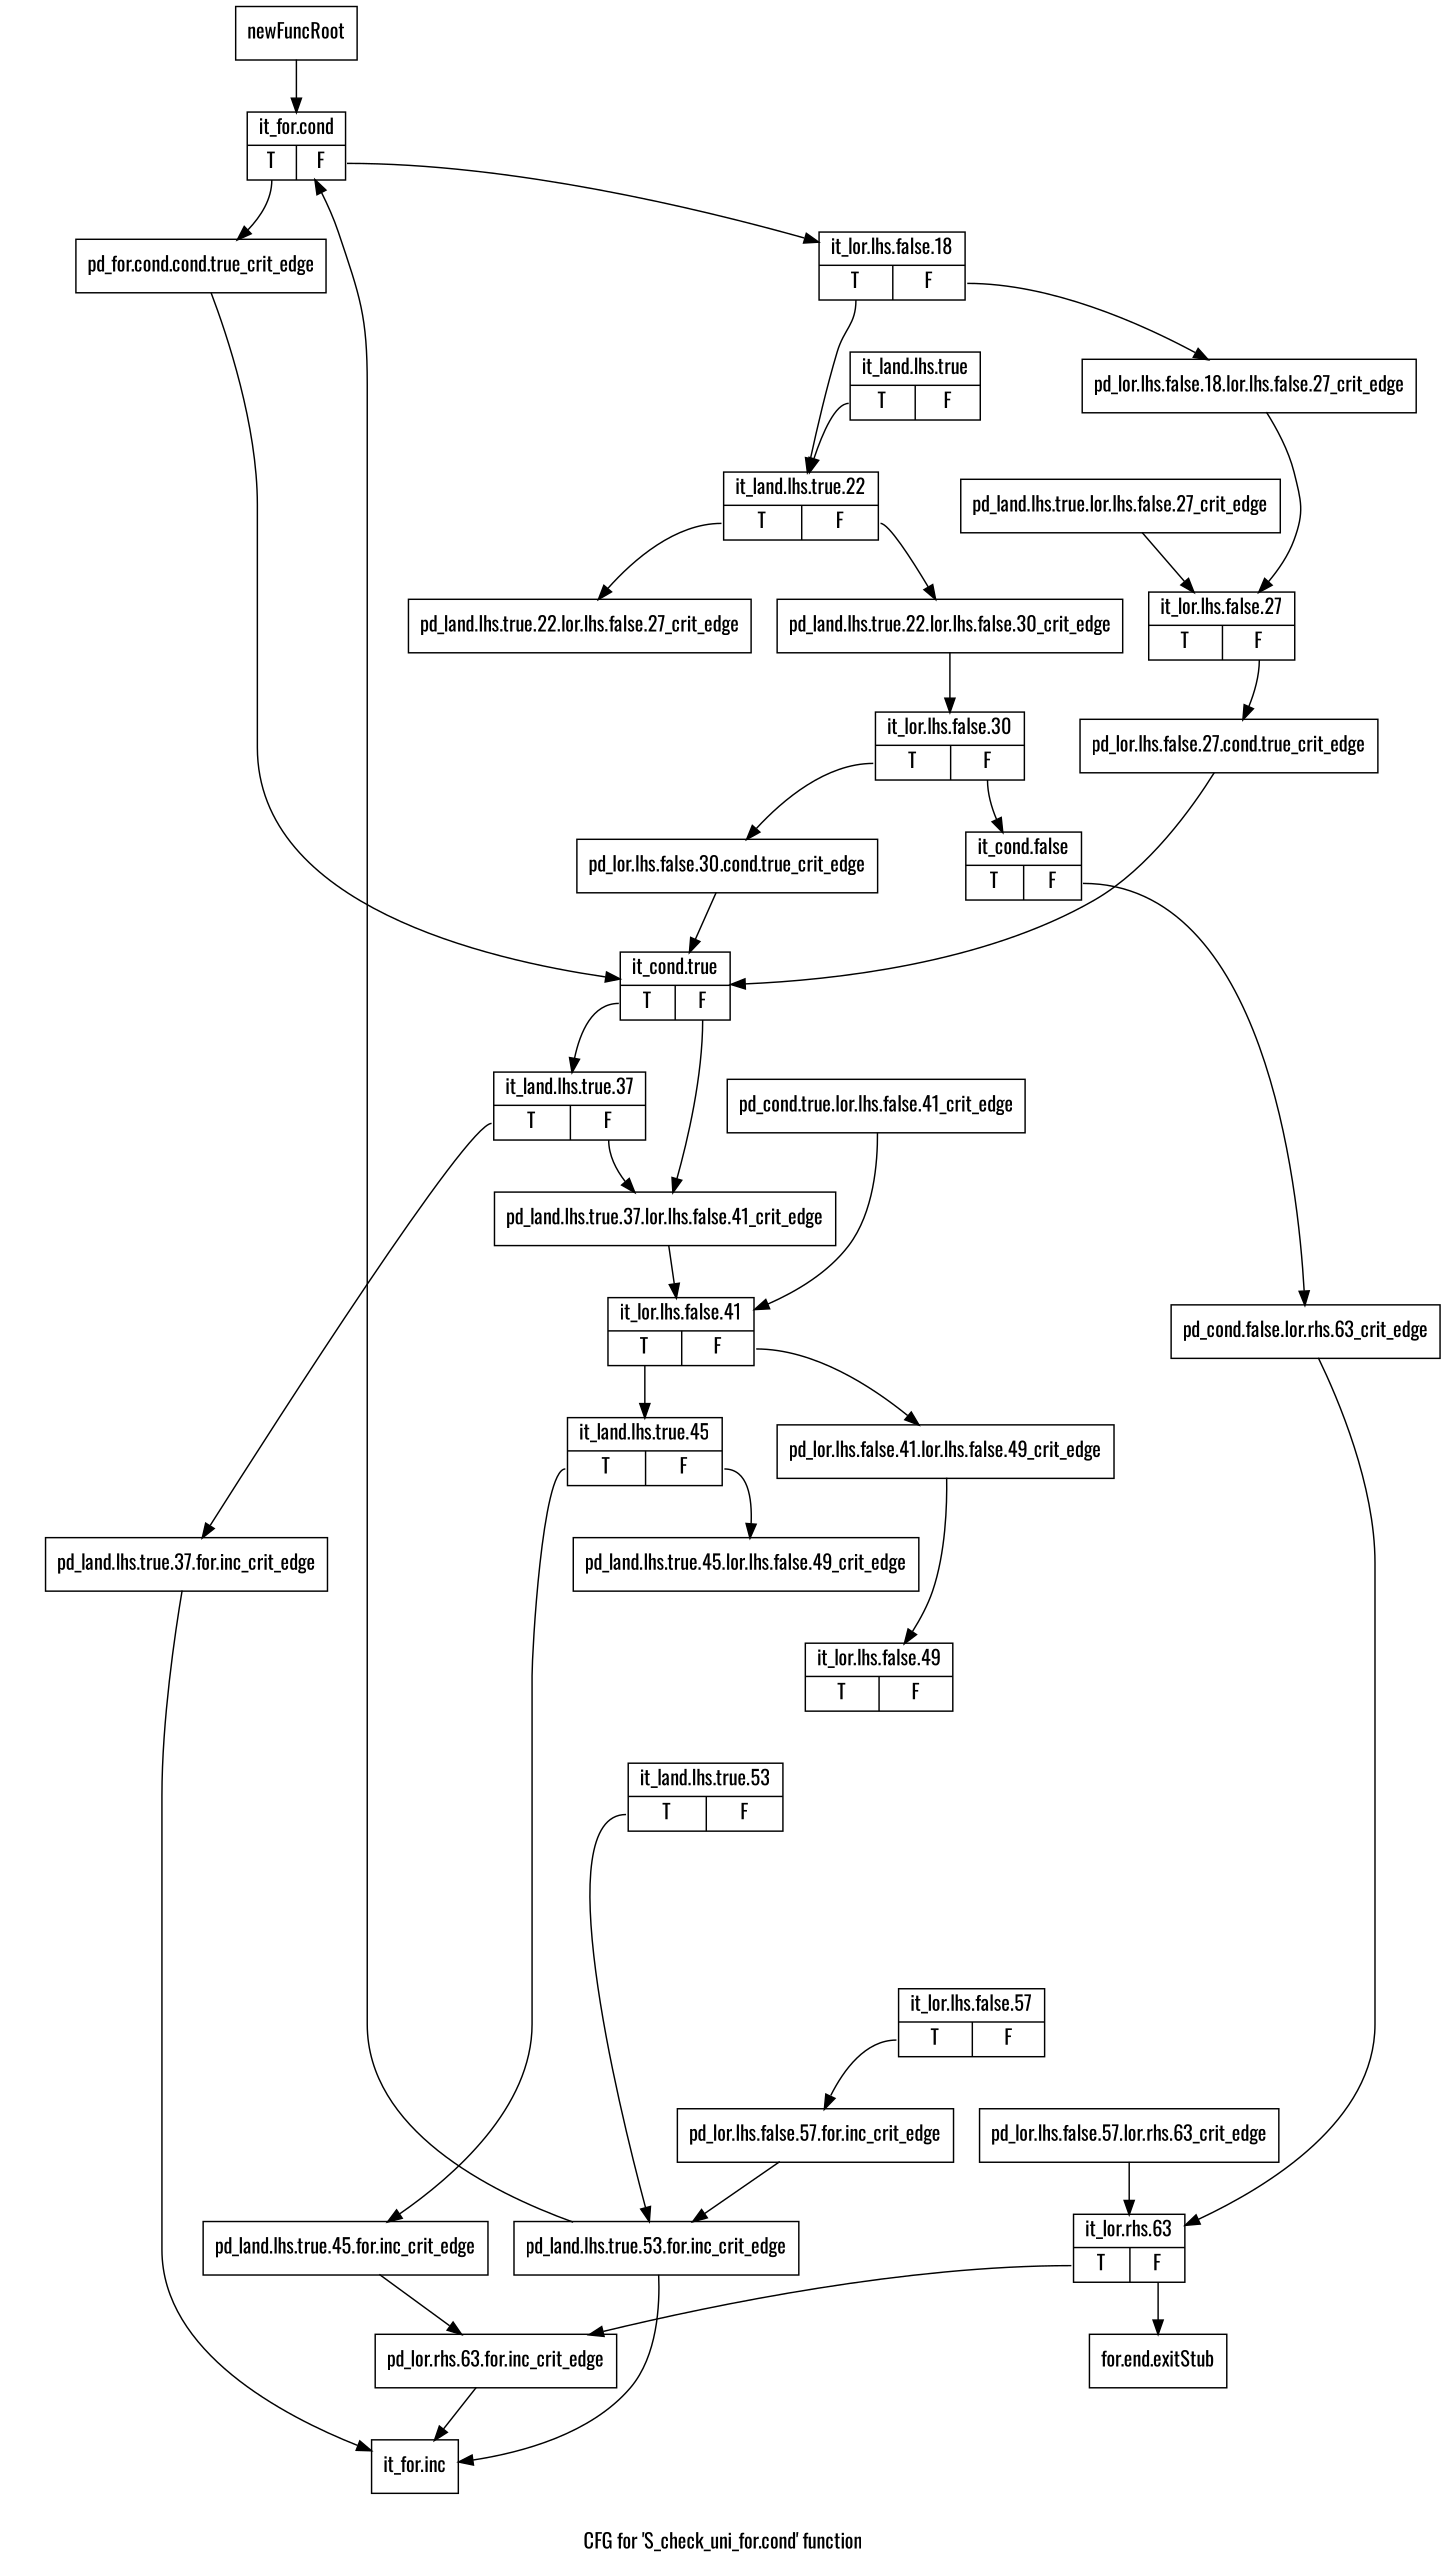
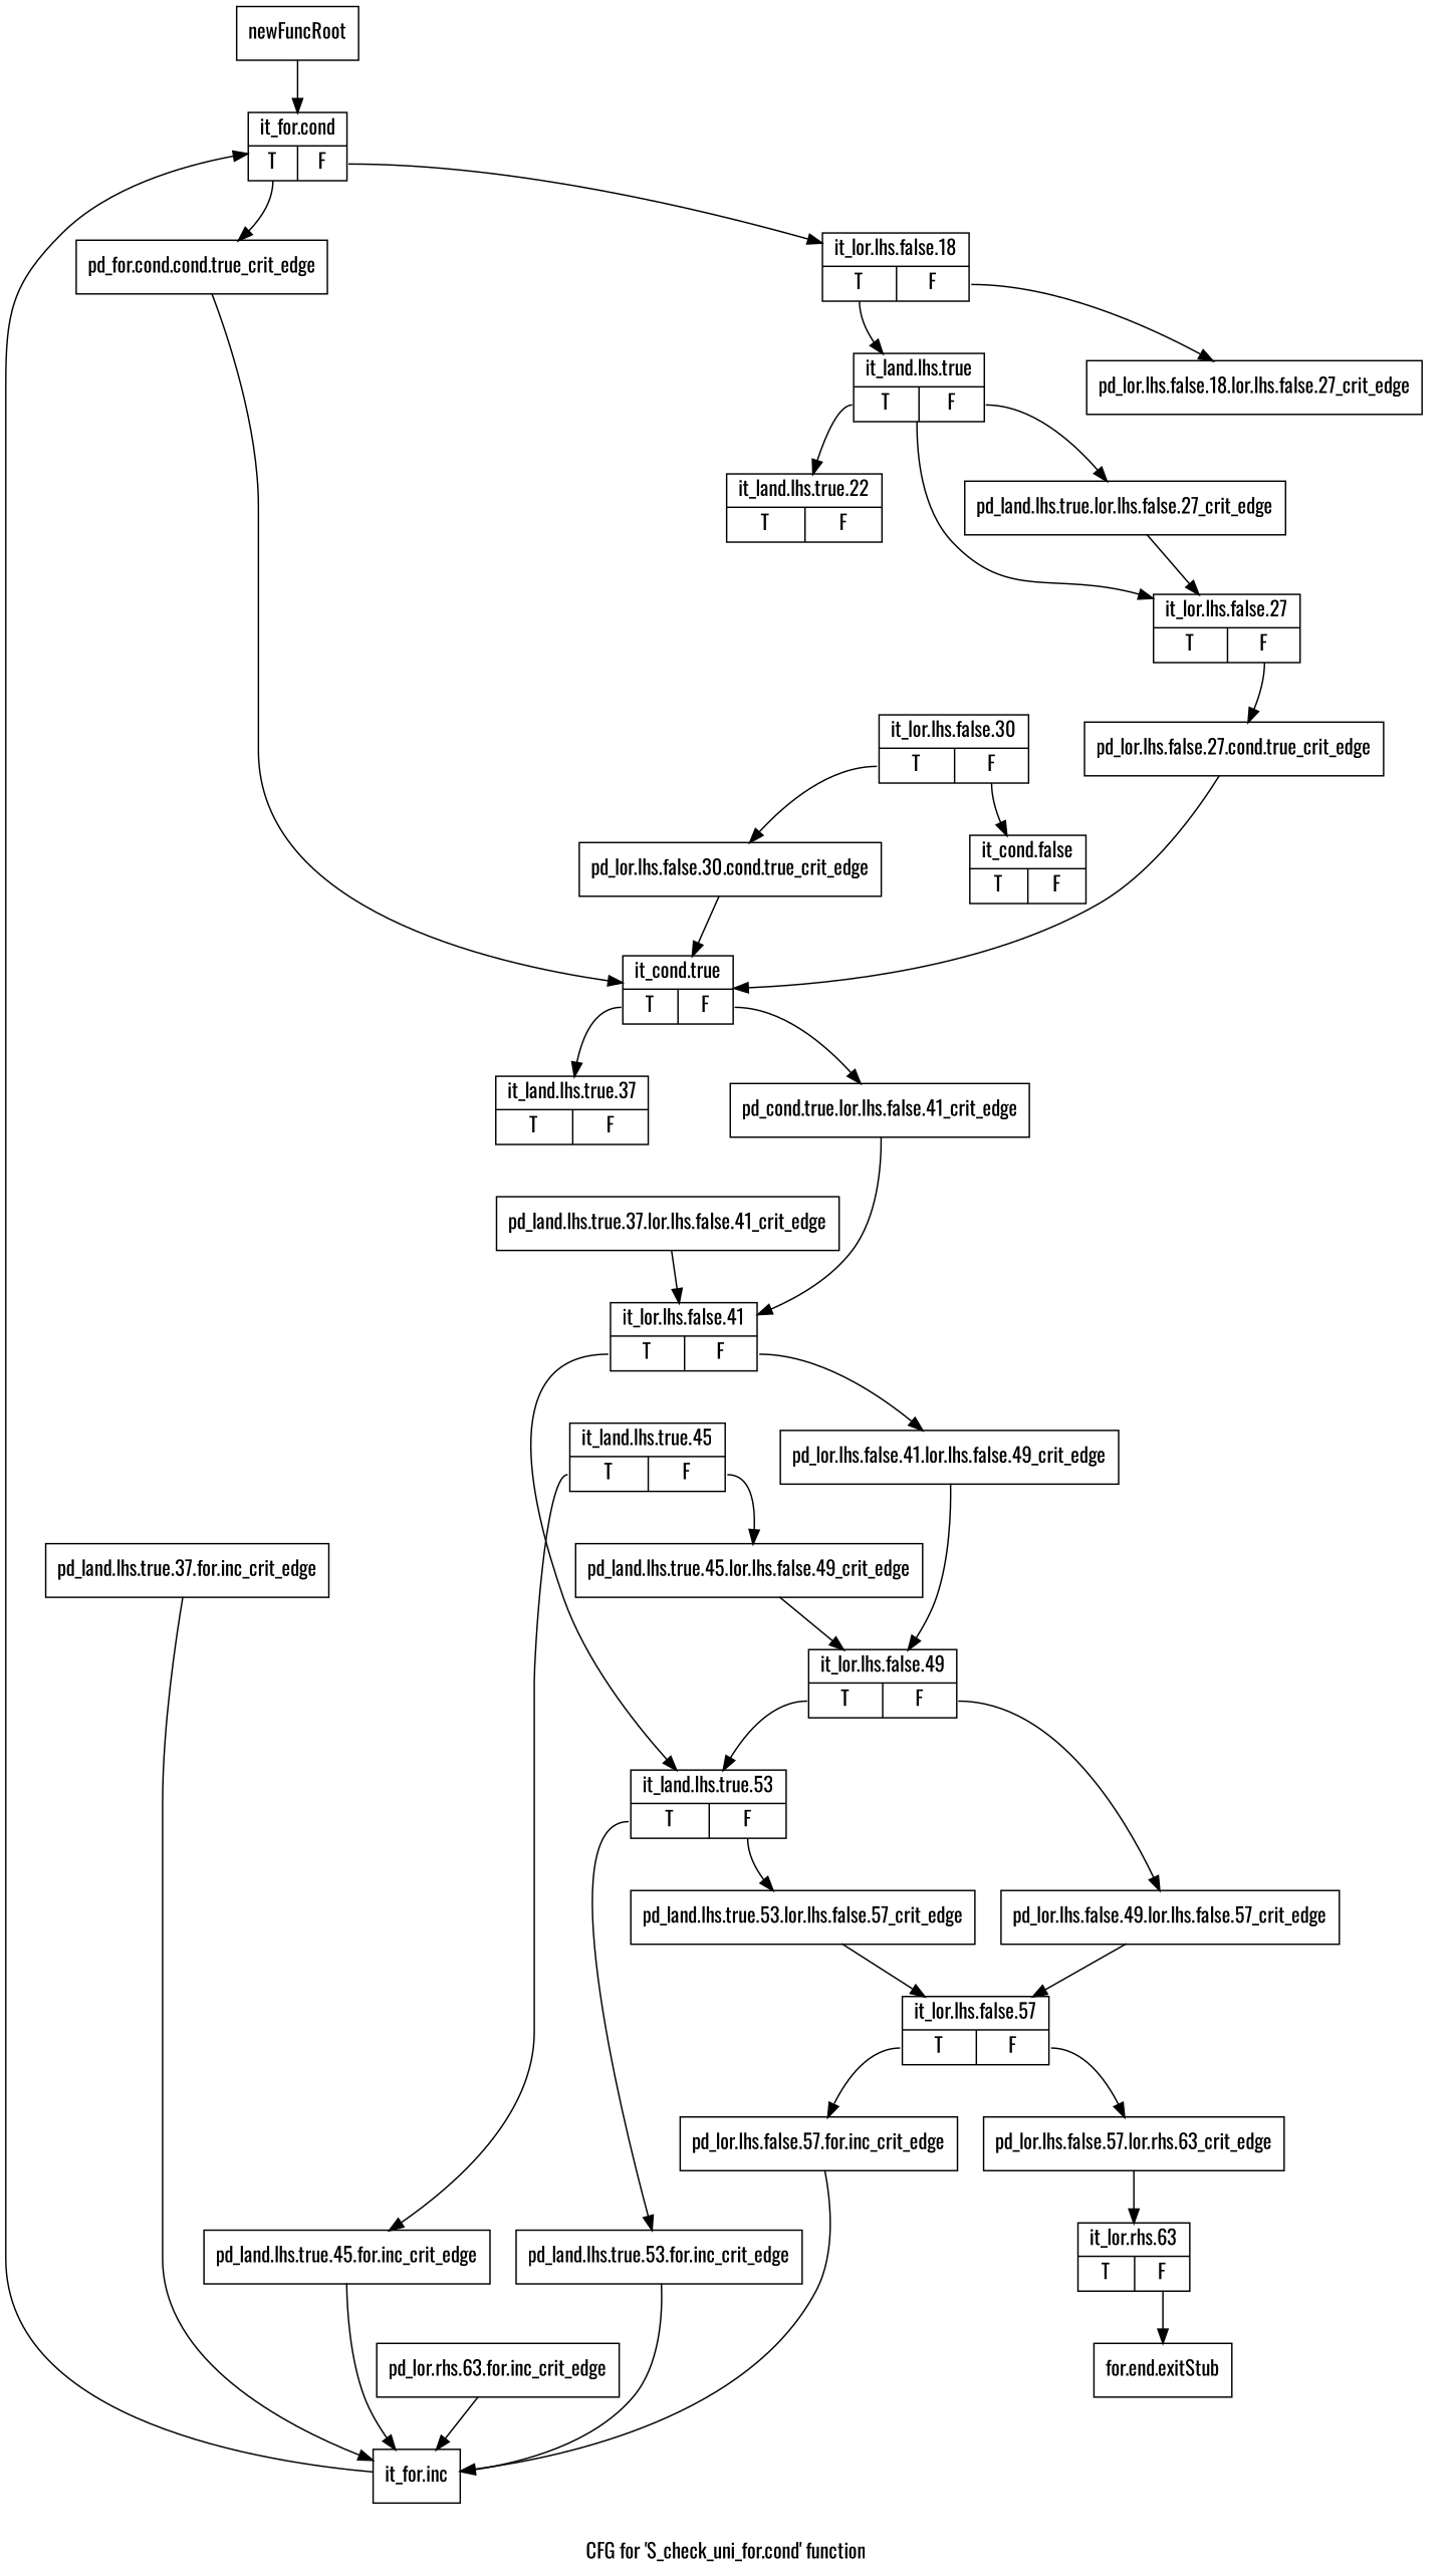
  digraph {
    fontname=Oswald
    label="CFG for 'S_check_uni_for.cond' function"
    node [fontname=Oswald shape=record]
    edge [fontname=Oswald]
    n1 [label="{newFuncRoot}"]
    n2 [label="{it_for.cond|{<s0>T|<s1>F}}"]
    n3 [label="{pd_for.cond.cond.true_crit_edge}"]
    n4 [label="{it_lor.lhs.false.18|{<s0>T|<s1>F}}"]
    n5 [label="{it_cond.true|{<s0>T|<s1>F}}"]
    n6 [label="{it_land.lhs.true|{<s0>T|<s1>F}}"]
    n7 [label="{pd_lor.lhs.false.18.lor.lhs.false.27_crit_edge}"]
    n8 [label="{for.end.exitStub}"]
    n9 [label="{it_land.lhs.true.37|{<s0>T|<s1>F}}"]
    n10 [label="{pd_cond.true.lor.lhs.false.41_crit_edge}"]
    n11 [label="{it_land.lhs.true.22|{<s0>T|<s1>F}}"]
    n12 [label="{pd_land.lhs.true.lor.lhs.false.27_crit_edge}"]
    n13 [label="{it_lor.lhs.false.27|{<s0>T|<s1>F}}"]
-   n14 [label="{pd_land.lhs.true.22.lor.lhs.false.27_crit_edge}"]
-   n15 [label="{pd_land.lhs.true.22.lor.lhs.false.30_crit_edge}"]
    n16 [label="{pd_lor.lhs.false.27.cond.true_crit_edge}"]
    n17 [label="{it_lor.lhs.false.30|{<s0>T|<s1>F}}"]
    n18 [label="{pd_lor.lhs.false.30.cond.true_crit_edge}"]
    n19 [label="{it_cond.false|{<s0>T|<s1>F}}"]
-   n20 [label="{pd_cond.false.lor.rhs.63_crit_edge}"]
    n21 [label="{pd_land.lhs.true.37.for.inc_crit_edge}"]
    n22 [label="{pd_land.lhs.true.37.lor.lhs.false.41_crit_edge}"]
    n23 [label="{it_lor.lhs.false.41|{<s0>T|<s1>F}}"]
    n24 [label="{it_lor.rhs.63|{<s0>T|<s1>F}}"]
    n25 [label="{it_for.inc}"]
    n26 [label="{pd_lor.rhs.63.for.inc_crit_edge}"]
    n27 [label="{it_land.lhs.true.45|{<s0>T|<s1>F}}"]
    n28 [label="{pd_lor.lhs.false.41.lor.lhs.false.49_crit_edge}"]
    n29 [label="{pd_land.lhs.true.45.for.inc_crit_edge}"]
    n30 [label="{pd_land.lhs.true.45.lor.lhs.false.49_crit_edge}"]
    n31 [label="{it_lor.lhs.false.49|{<s0>T|<s1>F}}"]
    n32 [label="{it_land.lhs.true.53|{<s0>T|<s1>F}}"]
+   n33 [label="{pd_lor.lhs.false.49.lor.lhs.false.57_crit_edge}"]
    n34 [label="{pd_land.lhs.true.53.for.inc_crit_edge}"]
+   n35 [label="{pd_land.lhs.true.53.lor.lhs.false.57_crit_edge}"]
    n36 [label="{it_lor.lhs.false.57|{<s0>T|<s1>F}}"]
    n37 [label="{pd_lor.lhs.false.57.for.inc_crit_edge}"]
    n38 [label="{pd_lor.lhs.false.57.lor.rhs.63_crit_edge}"]
    n1 -> n2
    n2 -> n3 [tailport=s0]
    n2 -> n4 [tailport=s1]
    n3 -> n5
-   n4 -> n11 [tailport=s0]
+   n4 -> n6 [tailport=s0]
    n4 -> n7 [tailport=s1]
    n5 -> n9 [tailport=s0]
-   n5 -> n22 [tailport=s1]
+   n5 -> n10 [tailport=s1]
    n6 -> n11 [tailport=s0]
-   n7 -> n13
-   n9 -> n21 [tailport=s0]
-   n9 -> n22 [tailport=s1]
+   n6 -> n12 [tailport=s1]
+   n6 -> n13
    n10 -> n23
-   n11 -> n14 [tailport=s0]
-   n11 -> n15 [tailport=s1]
    n12 -> n13
    n13 -> n16 [tailport=s1]
-   n15 -> n17
    n16 -> n5
    n17 -> n18 [tailport=s0]
    n17 -> n19 [tailport=s1]
    n18 -> n5
-   n19 -> n20 [tailport=s1]
-   n20 -> n24
    n21 -> n25
    n22 -> n23
-   n23 -> n27 [tailport=s0]
+   n23 -> n32 [tailport=s0]
    n23 -> n28 [tailport=s1]
    n24 -> n8 [tailport=s1]
-   n24 -> n26 [tailport=s0]
-   n34 -> n2
+   n25 -> n2
    n26 -> n25
    n27 -> n29 [tailport=s0]
    n27 -> n30 [tailport=s1]
    n28 -> n31
-   n29 -> n26
+   n29 -> n25
+   n30 -> n31
+   n31 -> n32 [tailport=s0]
+   n31 -> n33 [tailport=s1]
    n32 -> n34 [tailport=s0]
+   n32 -> n35 [tailport=s1]
+   n33 -> n36
    n34 -> n25
+   n35 -> n36
    n36 -> n37 [tailport=s0]
-   n37 -> n34
+   n36 -> n38 [tailport=s1]
+   n37 -> n25
    n38 -> n24
  }
